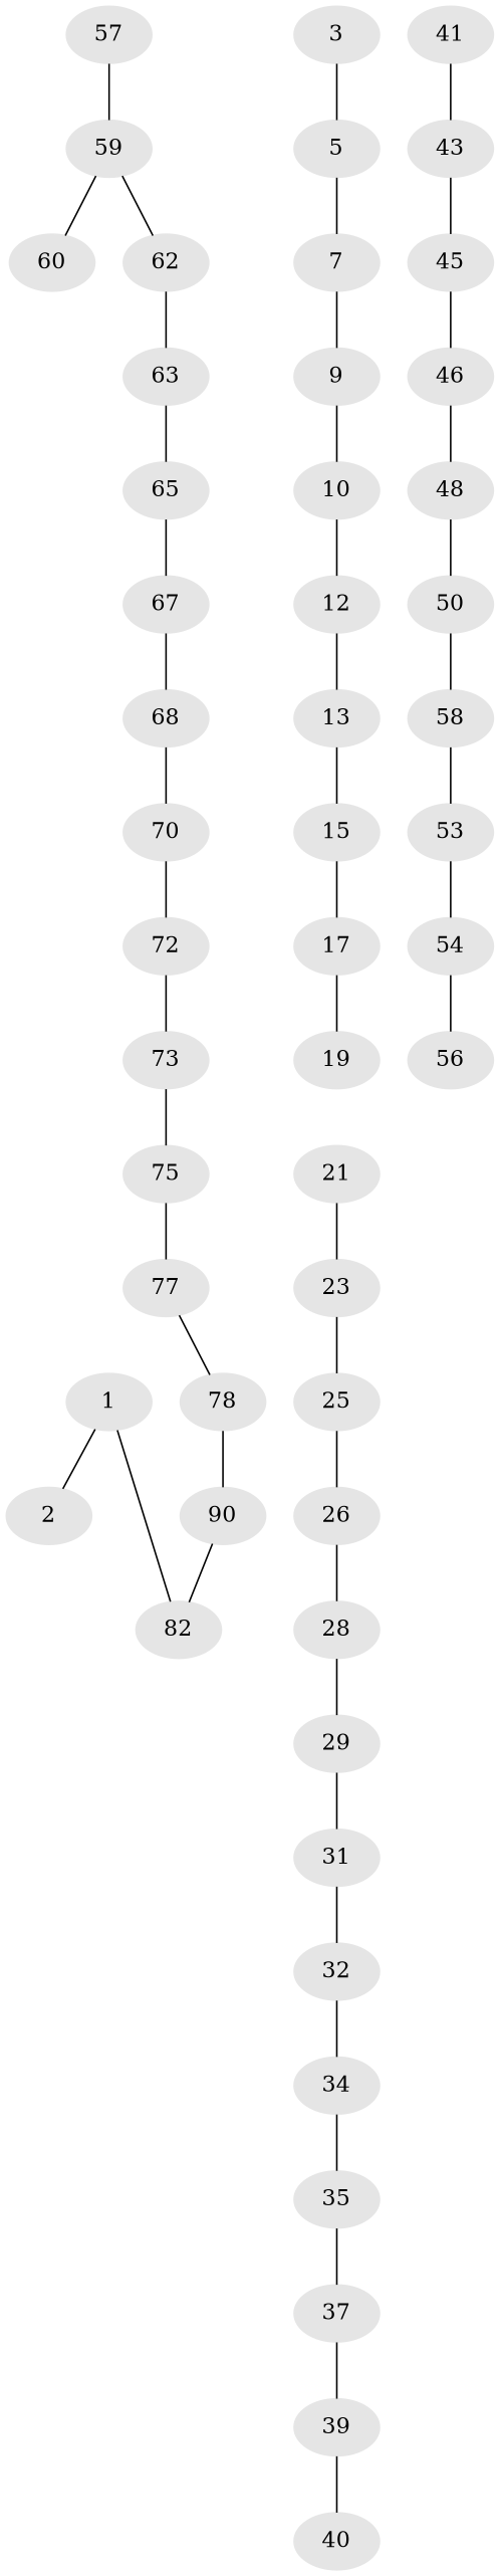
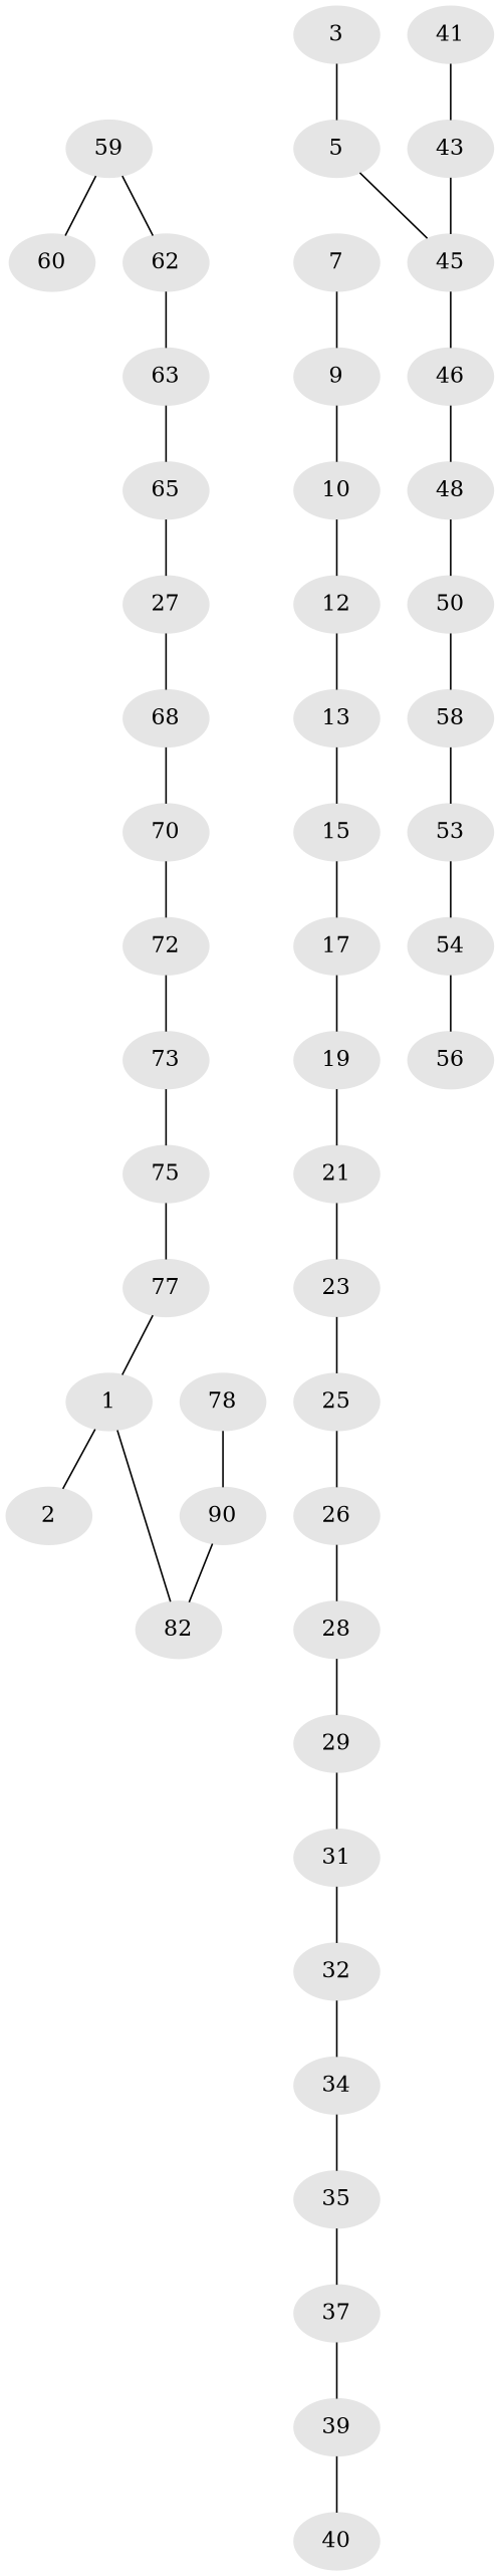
  graph {
    node [color=gray90 style=filled]
    1 [super="+84"]
    2
    82 [super="+83"]
    3 [super="+4"]
    5 [super="+6"]
    7 [super="+8"]
    9
    10 [super="+11"]
    12
    13 [super="+14"]
    15 [super="+16"]
    17 [super="+18"]
    19 [super="+20"]
    21 [super="+22"]
    23 [super="+24"]
    25
    26 [super="+27"]
    28
    29 [super="+30"]
    31
    32 [super="+33"]
    34
    35 [super="+36"]
    37 [super="+38"]
    39
    40
    41 [super="+42"]
    43 [super="+44"]
    45
    46 [super="+47"]
    48 [super="+49"]
    50
    n33 [label=58 super="+52"]
    53
    54 [super="+55"]
    56
-   57 [super="+58"]
    59
    60 [super="+61"]
    62
    63 [super="+64"]
    65 [super="+66"]
-   67
+   67 [label=27]
    68 [super="+69"]
    70 [super="+71"]
    72
    73 [super="+74"]
    75 [super="+76"]
    77
    78 [super="+79"]
    n51 [label=90 super="+81"]
    1 -- 2
    1 -- 82
    3 -- 5
-   5 -- 7
+   5 -- 45
    7 -- 9
    9 -- 10
    10 -- 12
    12 -- 13
    13 -- 15
    15 -- 17
    17 -- 19
+   19 -- 21
    21 -- 23
    23 -- 25
    25 -- 26
    26 -- 28
    28 -- 29
    29 -- 31
    31 -- 32
    32 -- 34
    34 -- 35
    35 -- 37
    37 -- 39
    39 -- 40
    41 -- 43
    43 -- 45
    45 -- 46
    46 -- 48
    48 -- 50
    50 -- n33
    n33 -- 53
    53 -- 54
    54 -- 56
-   57 -- 59
    59 -- 60
    59 -- 62
    62 -- 63
    63 -- 65
    65 -- 67
    67 -- 68
    68 -- 70
    70 -- 72
    72 -- 73
    73 -- 75
    75 -- 77
-   77 -- 78
+   77 -- 1
    78 -- n51
    n51 -- 82
  }
